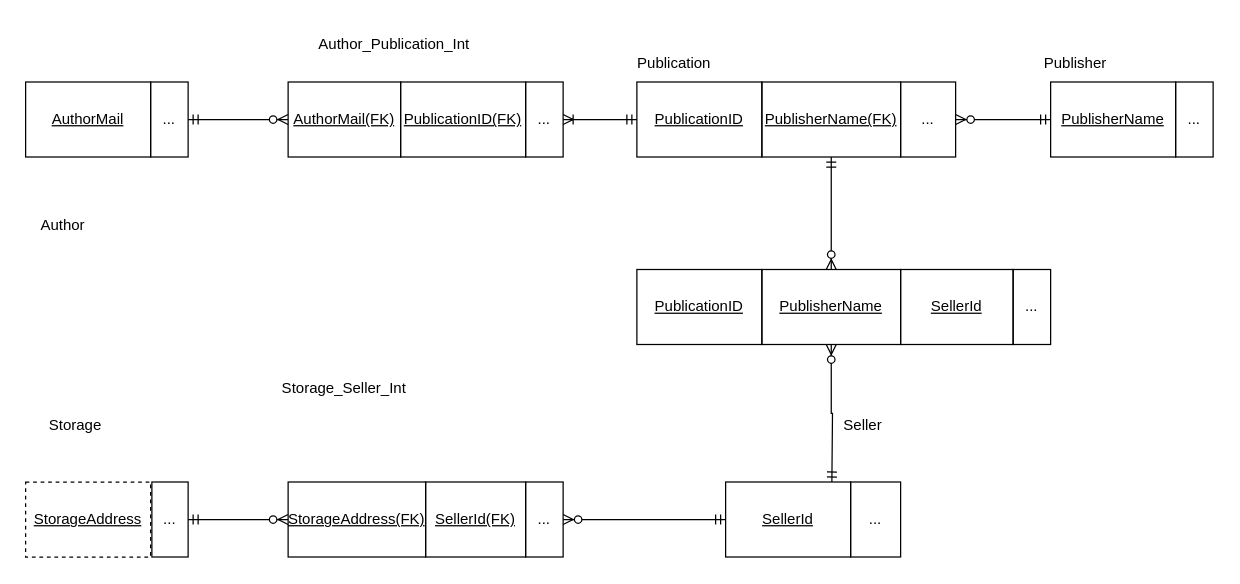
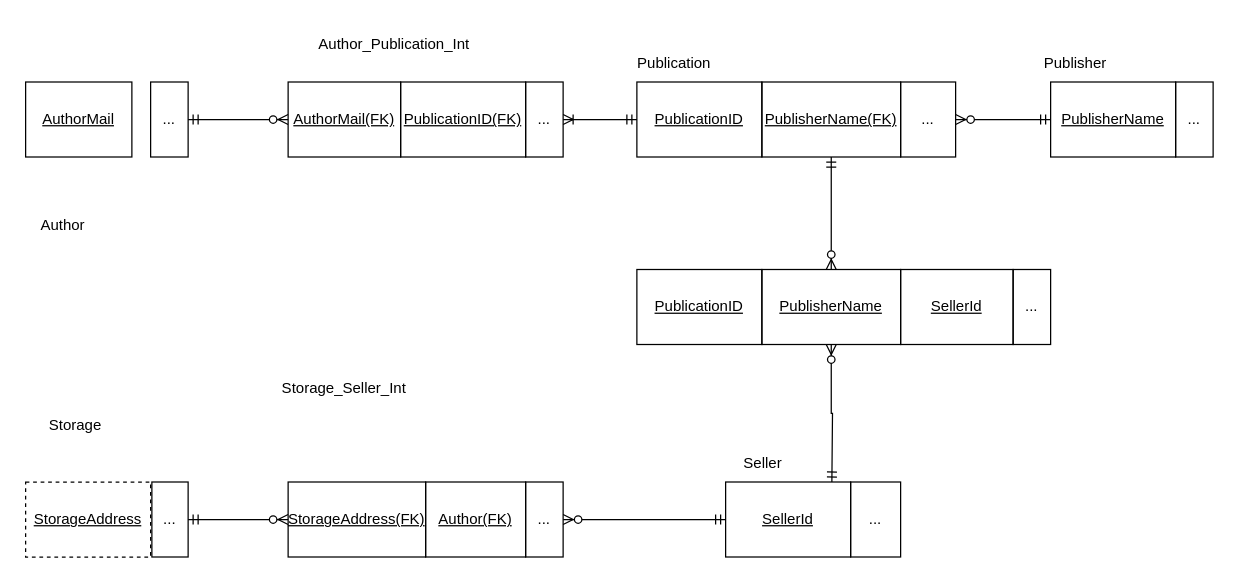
  <mxCell id="0" />
  <mxCell id="1" parent="0" />
  <mxCell id="2" value="Publisher" style="text;html=1;strokeColor=none;fillColor=none;align=center;verticalAlign=middle;whiteSpace=wrap;rounded=0;" parent="1" vertex="1"><mxGeometry x="830" y="35" width="60" height="30" as="geometry" /></mxCell>
  <mxCell id="3" value="Publication" style="text;html=1;strokeColor=none;fillColor=none;align=center;verticalAlign=middle;whiteSpace=wrap;rounded=0;" parent="1" vertex="1"><mxGeometry x="509" y="35" width="60" height="30" as="geometry" /></mxCell>
  <mxCell id="4" value="Author" style="text;html=1;strokeColor=none;fillColor=none;align=center;verticalAlign=middle;whiteSpace=wrap;rounded=0;" parent="1" vertex="1"><mxGeometry x="20" y="165" width="60" height="30" as="geometry" /></mxCell>
  <mxCell id="5" value="&lt;u&gt;PublisherName&lt;/u&gt;" style="rounded=0;whiteSpace=wrap;html=1;strokeColor=default;fillColor=none;" parent="1" vertex="1"><mxGeometry x="840" y="65" width="100" height="60" as="geometry" /></mxCell>
  <mxCell id="6" value="..." style="rounded=0;whiteSpace=wrap;html=1;strokeColor=default;fillColor=none;" parent="1" vertex="1"><mxGeometry x="940" y="65" width="30" height="60" as="geometry" /></mxCell>
  <mxCell id="7" value="&lt;u&gt;PublicationID&lt;/u&gt;" style="rounded=0;whiteSpace=wrap;html=1;strokeColor=default;fillColor=none;" parent="1" vertex="1"><mxGeometry x="509" y="65" width="100" height="60" as="geometry" /></mxCell>
  <mxCell id="8" value="..." style="rounded=0;whiteSpace=wrap;html=1;strokeColor=default;fillColor=none;" parent="1" vertex="1"><mxGeometry x="720" y="65" width="44" height="60" as="geometry" /></mxCell>
- <mxCell id="9" value="&lt;u&gt;AuthorMail&lt;br&gt;&lt;/u&gt;" style="rounded=0;whiteSpace=wrap;html=1;strokeColor=default;fillColor=none;" parent="1" vertex="1"><mxGeometry x="20" y="65" width="100" height="60" as="geometry" /></mxCell>
+ <mxCell id="9" value="&lt;u&gt;AuthorMail&lt;br&gt;&lt;/u&gt;" style="rounded=0;whiteSpace=wrap;html=1;strokeColor=default;fillColor=none;" parent="1" vertex="1"><mxGeometry x="20" y="65" width="85" height="60" as="geometry" /></mxCell>
  <mxCell id="10" value="..." style="rounded=0;whiteSpace=wrap;html=1;strokeColor=default;fillColor=none;" parent="1" vertex="1"><mxGeometry x="120" y="65" width="30" height="60" as="geometry" /></mxCell>
- <mxCell id="11" value="&lt;u&gt;SellerId(FK)&lt;/u&gt;&lt;u&gt;&lt;br&gt;&lt;/u&gt;" style="rounded=0;whiteSpace=wrap;html=1;strokeColor=default;fillColor=none;" parent="1" vertex="1"><mxGeometry x="340" y="385" width="80" height="60" as="geometry" /></mxCell>
+ <mxCell id="11" value="&lt;u&gt;Author(FK)&lt;/u&gt;&lt;u&gt;&lt;br&gt;&lt;/u&gt;" style="rounded=0;whiteSpace=wrap;html=1;strokeColor=default;fillColor=none;" parent="1" vertex="1"><mxGeometry x="340" y="385" width="80" height="60" as="geometry" /></mxCell>
  <mxCell id="12" value="&lt;u&gt;StorageAddress(FK)&lt;/u&gt;" style="rounded=0;whiteSpace=wrap;html=1;strokeColor=default;fillColor=none;" parent="1" vertex="1"><mxGeometry x="230" y="385" width="110" height="60" as="geometry" /></mxCell>
  <mxCell id="13" value="..." style="rounded=0;whiteSpace=wrap;html=1;strokeColor=default;fillColor=none;" parent="1" vertex="1"><mxGeometry x="420" y="385" width="30" height="60" as="geometry" /></mxCell>
  <mxCell id="14" value="&lt;u&gt;SellerId&lt;/u&gt;" style="rounded=0;whiteSpace=wrap;html=1;strokeColor=default;fillColor=none;" parent="1" vertex="1"><mxGeometry x="720" y="215" width="90" height="60" as="geometry" /></mxCell>
  <mxCell id="15" value="..." style="rounded=0;whiteSpace=wrap;html=1;strokeColor=default;fillColor=none;" parent="1" vertex="1"><mxGeometry x="810" y="215" width="30" height="60" as="geometry" /></mxCell>
  <mxCell id="16" value="Storage_Seller_Int" style="text;html=1;strokeColor=none;fillColor=none;align=center;verticalAlign=middle;whiteSpace=wrap;rounded=0;" parent="1" vertex="1"><mxGeometry x="245" y="295" width="60" height="30" as="geometry" /></mxCell>
  <mxCell id="17" value="Storage" style="text;html=1;strokeColor=none;fillColor=none;align=center;verticalAlign=middle;whiteSpace=wrap;rounded=0;" vertex="1" parent="1"><mxGeometry x="30" y="325" width="60" height="30" as="geometry" /></mxCell>
  <mxCell id="18" value="&lt;u&gt;StorageAddress&lt;/u&gt;" style="rounded=0;whiteSpace=wrap;html=1;strokeColor=default;fillColor=none;dashed=1;" vertex="1" parent="1"><mxGeometry x="20" y="385" width="100" height="60" as="geometry" /></mxCell>
  <mxCell id="19" value="..." style="rounded=0;whiteSpace=wrap;html=1;strokeColor=default;fillColor=none;" vertex="1" parent="1"><mxGeometry x="121" y="385" width="29" height="60" as="geometry" /></mxCell>
- <mxCell id="20" value="Seller" style="text;html=1;strokeColor=none;fillColor=none;align=center;verticalAlign=middle;whiteSpace=wrap;rounded=0;" vertex="1" parent="1"><mxGeometry x="660" y="325" width="60" height="30" as="geometry" /></mxCell>
+ <mxCell id="20" value="Seller" style="text;html=1;strokeColor=none;fillColor=none;align=center;verticalAlign=middle;whiteSpace=wrap;rounded=0;" vertex="1" parent="1"><mxGeometry x="580" y="355" width="60" height="30" as="geometry" /></mxCell>
  <mxCell id="21" value="&lt;u&gt;SellerId&lt;/u&gt;" style="rounded=0;whiteSpace=wrap;html=1;strokeColor=default;fillColor=none;" vertex="1" parent="1"><mxGeometry x="580" y="385" width="100" height="60" as="geometry" /></mxCell>
  <mxCell id="22" value="..." style="rounded=0;whiteSpace=wrap;html=1;strokeColor=default;fillColor=none;" vertex="1" parent="1"><mxGeometry x="680" y="385" width="40" height="60" as="geometry" /></mxCell>
  <mxCell id="23" value="&lt;u&gt;PublicationID(FK)&lt;/u&gt;&lt;u&gt;&lt;br&gt;&lt;/u&gt;" style="rounded=0;whiteSpace=wrap;html=1;strokeColor=default;fillColor=none;" vertex="1" parent="1"><mxGeometry x="320" y="65" width="100" height="60" as="geometry" /></mxCell>
  <mxCell id="24" value="&lt;u&gt;AuthorMail(FK)&lt;/u&gt;" style="rounded=0;whiteSpace=wrap;html=1;strokeColor=default;fillColor=none;" vertex="1" parent="1"><mxGeometry x="230" y="65" width="90" height="60" as="geometry" /></mxCell>
  <mxCell id="25" value="..." style="rounded=0;whiteSpace=wrap;html=1;strokeColor=default;fillColor=none;" vertex="1" parent="1"><mxGeometry x="420" y="65" width="30" height="60" as="geometry" /></mxCell>
  <mxCell id="26" value="Author_Publication_Int" style="text;html=1;strokeColor=none;fillColor=none;align=center;verticalAlign=middle;whiteSpace=wrap;rounded=0;" vertex="1" parent="1"><mxGeometry x="285" y="20" width="60" height="30" as="geometry" /></mxCell>
  <mxCell id="27" value="&lt;u&gt;PublisherName(FK)&lt;/u&gt;" style="rounded=0;whiteSpace=wrap;html=1;strokeColor=default;fillColor=none;" vertex="1" parent="1"><mxGeometry x="609" y="65" width="111" height="60" as="geometry" /></mxCell>
  <mxCell id="28" value="&lt;u&gt;PublicationID&lt;/u&gt;" style="rounded=0;whiteSpace=wrap;html=1;strokeColor=default;fillColor=none;" vertex="1" parent="1"><mxGeometry x="509" y="215" width="100" height="60" as="geometry" /></mxCell>
  <mxCell id="29" value="&lt;u&gt;PublisherName&lt;/u&gt;" style="rounded=0;whiteSpace=wrap;html=1;strokeColor=default;fillColor=none;" vertex="1" parent="1"><mxGeometry x="609" y="215" width="111" height="60" as="geometry" /></mxCell>
  <mxCell id="30" value="" style="edgeStyle=entityRelationEdgeStyle;fontSize=12;html=1;endArrow=ERzeroToMany;startArrow=ERmandOne;rounded=0;exitX=1;exitY=0.5;exitDx=0;exitDy=0;entryX=0;entryY=0.5;entryDx=0;entryDy=0;" edge="1" parent="1" source="10" target="24"><mxGeometry width="100" height="100" relative="1" as="geometry"><mxPoint x="280" y="255" as="sourcePoint" /><mxPoint x="380" y="155" as="targetPoint" /></mxGeometry></mxCell>
  <mxCell id="31" value="" style="edgeStyle=entityRelationEdgeStyle;fontSize=12;html=1;endArrow=ERoneToMany;startArrow=ERmandOne;rounded=0;entryX=1;entryY=0.5;entryDx=0;entryDy=0;exitX=0;exitY=0.5;exitDx=0;exitDy=0;" edge="1" parent="1" source="7" target="25"><mxGeometry width="100" height="100" relative="1" as="geometry"><mxPoint x="280" y="255" as="sourcePoint" /><mxPoint x="380" y="155" as="targetPoint" /></mxGeometry></mxCell>
  <mxCell id="32" value="" style="edgeStyle=entityRelationEdgeStyle;fontSize=12;html=1;endArrow=ERzeroToMany;startArrow=ERmandOne;rounded=0;exitX=0;exitY=0.5;exitDx=0;exitDy=0;entryX=1;entryY=0.5;entryDx=0;entryDy=0;" edge="1" parent="1" source="5" target="8"><mxGeometry width="100" height="100" relative="1" as="geometry"><mxPoint x="160" y="105" as="sourcePoint" /><mxPoint x="240" y="105" as="targetPoint" /></mxGeometry></mxCell>
  <mxCell id="33" value="" style="edgeStyle=orthogonalEdgeStyle;fontSize=12;html=1;endArrow=ERzeroToMany;startArrow=ERmandOne;rounded=0;exitX=0.5;exitY=1;exitDx=0;exitDy=0;entryX=0.5;entryY=0;entryDx=0;entryDy=0;" edge="1" parent="1" source="27" target="29"><mxGeometry width="100" height="100" relative="1" as="geometry"><mxPoint x="850" y="105" as="sourcePoint" /><mxPoint x="774" y="105" as="targetPoint" /></mxGeometry></mxCell>
  <mxCell id="34" value="" style="edgeStyle=orthogonalEdgeStyle;fontSize=12;html=1;endArrow=ERzeroToMany;startArrow=ERmandOne;rounded=0;entryX=0.5;entryY=1;entryDx=0;entryDy=0;" edge="1" parent="1" target="29"><mxGeometry width="100" height="100" relative="1" as="geometry"><mxPoint x="665" y="385" as="sourcePoint" /><mxPoint x="674.5" y="225" as="targetPoint" /></mxGeometry></mxCell>
  <mxCell id="35" value="" style="edgeStyle=orthogonalEdgeStyle;fontSize=12;html=1;endArrow=ERzeroToMany;startArrow=ERmandOne;rounded=0;entryX=1;entryY=0.5;entryDx=0;entryDy=0;exitX=0;exitY=0.5;exitDx=0;exitDy=0;" edge="1" parent="1" source="21" target="13"><mxGeometry width="100" height="100" relative="1" as="geometry"><mxPoint x="675" y="395" as="sourcePoint" /><mxPoint x="674.5" y="285" as="targetPoint" /></mxGeometry></mxCell>
  <mxCell id="36" value="" style="edgeStyle=orthogonalEdgeStyle;fontSize=12;html=1;endArrow=ERzeroToMany;startArrow=ERmandOne;rounded=0;entryX=0;entryY=0.5;entryDx=0;entryDy=0;exitX=1;exitY=0.5;exitDx=0;exitDy=0;" edge="1" parent="1" source="19" target="12"><mxGeometry width="100" height="100" relative="1" as="geometry"><mxPoint x="590" y="425" as="sourcePoint" /><mxPoint x="460" y="425" as="targetPoint" /></mxGeometry></mxCell>
